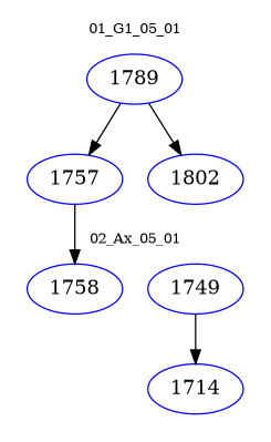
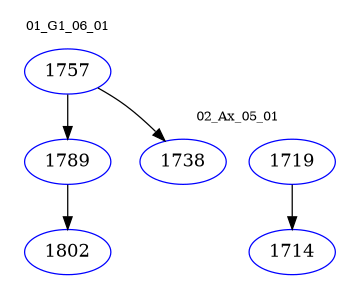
  digraph {
    node [color=blue]
    edge [color=black]
-   n1 [label=1749]
+   n1 [label=1719]
    n2 [label=1714]
-   n3 [label=1758]
+   n3 [label=1738]
    n4 [label=1789]
    n5 [label=1757]
    n6 [label=1802]
    subgraph cluster_1 {
      color=white
      fontsize=10
      label="02_Ax_05_01"
      n1
      n2
      n3
    }
    subgraph cluster_2 {
      color=white
      fontsize=10
-     label="01_G1_05_01"
+     label="01_G1_06_01"
      n4
      n5
      n6
    }
    n1 -> n2
-   n4 -> n5
+   n5 -> n4
    n4 -> n6
    n5 -> n3
  }
